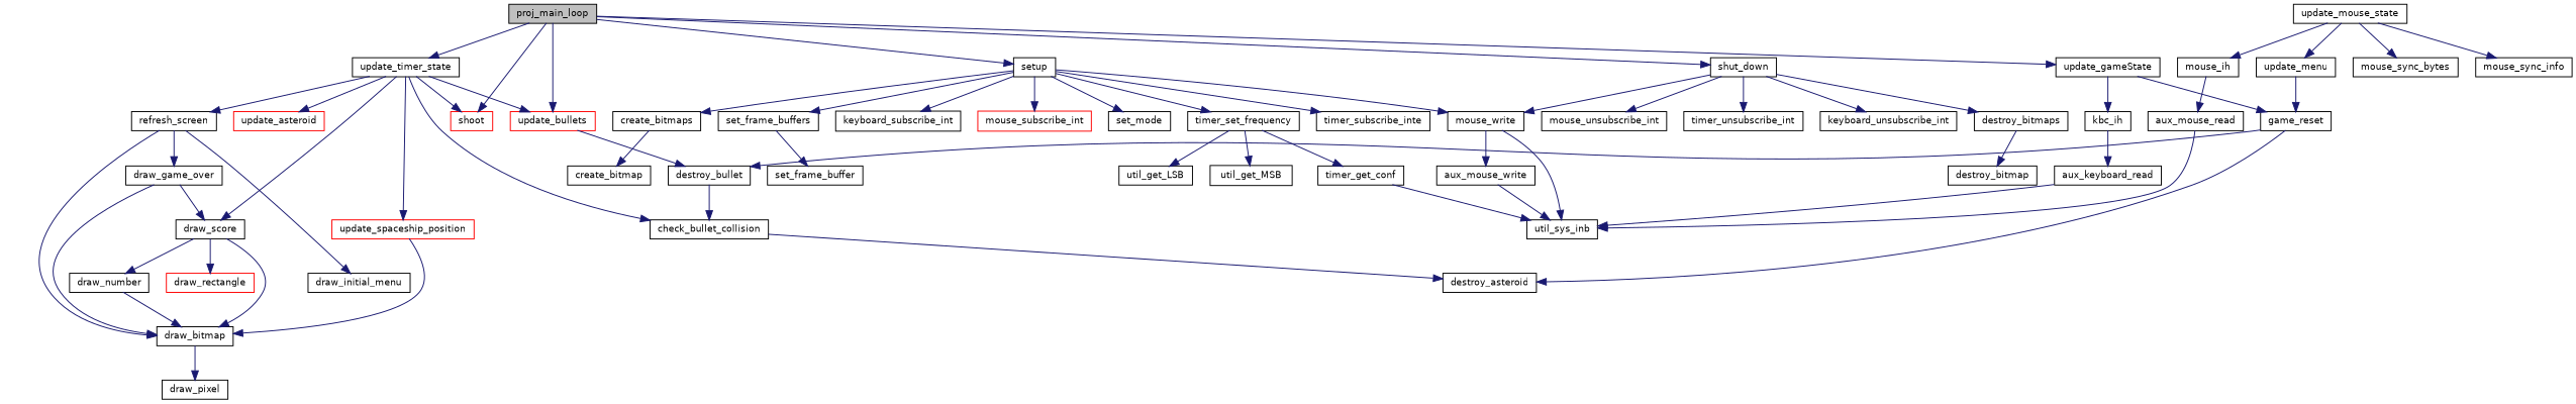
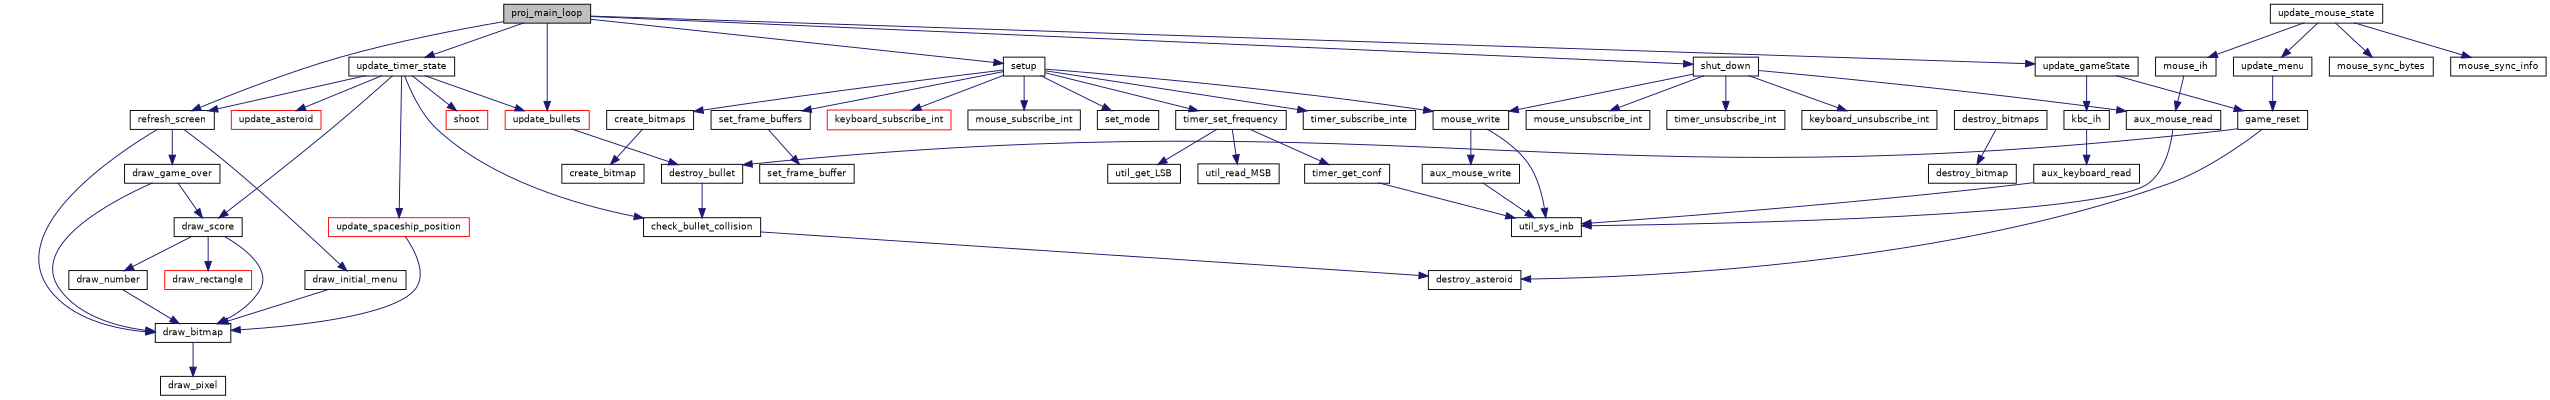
  digraph {
    fontname="DejaVu Sans"
    rankdir=TB
    node [color=black fillcolor=white fontname="DejaVu Sans" fontsize=10 shape=record style=filled]
    edge [color=midnightblue fontname="DejaVu Sans" fontsize=10 labelfontname=Helvetica labelfontsize=10 style=solid]
    n1 [fillcolor=grey75 fontcolor=black height=0.2 label=proj_main_loop width=0.4]
    n2 [height=0.2 label=refresh_screen width=0.4]
    n3 [height=0.2 label=setup width=0.4]
    n4 [height=0.2 label=shut_down width=0.4]
    n5 [height=0.2 label=update_gameState width=0.4]
    n6 [height=0.2 label=update_timer_state width=0.4]
    n7 [color=red height=0.2 label=update_bullets width=0.4]
    n8 [height=0.2 label=draw_bitmap width=0.4]
    n9 [height=0.2 label=draw_game_over width=0.4]
    n10 [height=0.2 label=draw_initial_menu width=0.4]
    n11 [height=0.2 label=create_bitmaps width=0.4]
-   n12 [height=0.2 label=keyboard_subscribe_int width=0.4]
-   n13 [color=red height=0.2 label=mouse_subscribe_int width=0.4]
+   n12 [color=red height=0.2 label=keyboard_subscribe_int width=0.4]
+   n13 [height=0.2 label=mouse_subscribe_int width=0.4]
    n14 [height=0.2 label=mouse_write width=0.4]
    n15 [height=0.2 label=set_frame_buffers width=0.4]
    n16 [height=0.2 label=set_mode width=0.4]
    n17 [height=0.2 label=timer_set_frequency width=0.4]
    n18 [height=0.2 label=timer_subscribe_inte width=0.4]
    n19 [height=0.2 label=destroy_bitmaps width=0.4]
    n20 [height=0.2 label=keyboard_unsubscribe_int width=0.4]
    n21 [height=0.2 label=mouse_unsubscribe_int width=0.4]
    n22 [height=0.2 label=timer_unsubscribe_int width=0.4]
    n23 [height=0.2 label=game_reset width=0.4]
    n24 [height=0.2 label=kbc_ih width=0.4]
    n25 [height=0.2 label=update_mouse_state width=0.4]
    n26 [height=0.2 label=mouse_ih width=0.4]
    n27 [height=0.2 label=mouse_sync_bytes width=0.4]
    n28 [height=0.2 label=mouse_sync_info width=0.4]
    n29 [height=0.2 label=update_menu width=0.4]
    n30 [height=0.2 label=draw_score width=0.4]
    n31 [height=0.2 label=check_bullet_collision width=0.4]
    n32 [color=red height=0.2 label=shoot width=0.4]
    n33 [color=red height=0.2 label=update_asteroid width=0.4]
    n34 [color=red height=0.2 label=update_spaceship_position width=0.4]
    n35 [height=0.2 label=draw_pixel width=0.4]
    n36 [height=0.2 label=draw_number width=0.4]
    n37 [color=red height=0.2 label=draw_rectangle width=0.4]
    n38 [height=0.2 label=create_bitmap width=0.4]
    n39 [height=0.2 label=aux_mouse_write width=0.4]
    n40 [height=0.2 label=util_sys_inb width=0.4]
    n41 [height=0.2 label=set_frame_buffer width=0.4]
    n42 [height=0.2 label=timer_get_conf width=0.4]
    n43 [height=0.2 label=util_get_LSB width=0.4]
-   n44 [height=0.2 label=util_get_MSB width=0.4]
+   n44 [height=0.2 label=util_read_MSB width=0.4]
    n45 [height=0.2 label=destroy_bitmap width=0.4]
    n46 [height=0.2 label=destroy_asteroid width=0.4]
    n47 [height=0.2 label=destroy_bullet width=0.4]
    n48 [height=0.2 label=aux_keyboard_read width=0.4]
    n49 [height=0.2 label=aux_mouse_read width=0.4]
-   n1 -> n32
+   n1 -> n2
    n1 -> n3
    n1 -> n4
    n1 -> n5
    n1 -> n6
    n1 -> n7
    n2 -> n8
    n2 -> n9
    n2 -> n10
    n3 -> n11
    n3 -> n12
    n3 -> n13
    n3 -> n14
    n3 -> n15
    n3 -> n16
    n3 -> n17
    n3 -> n18
    n4 -> n14
-   n4 -> n19
+   n4 -> n49
    n4 -> n20
    n4 -> n21
    n4 -> n22
    n5 -> n23
    n5 -> n24
    n6 -> n2
    n6 -> n7
    n6 -> n30
    n6 -> n31
    n6 -> n32
    n6 -> n33
    n6 -> n34
    n7 -> n47
    n8 -> n35
    n9 -> n8
    n9 -> n30
+   n10 -> n8
    n11 -> n38
    n14 -> n39
    n14 -> n40
    n15 -> n41
    n17 -> n42
    n17 -> n43
    n17 -> n44
    n19 -> n45
    n23 -> n46
    n23 -> n47
    n24 -> n48
    n25 -> n26
    n25 -> n27
    n25 -> n28
    n25 -> n29
    n26 -> n49
    n29 -> n23
    n30 -> n8
    n30 -> n36
    n30 -> n37
    n31 -> n46
    n34 -> n8
    n36 -> n8
    n39 -> n40
    n42 -> n40
    n47 -> n31
    n48 -> n40
    n49 -> n40
  }
